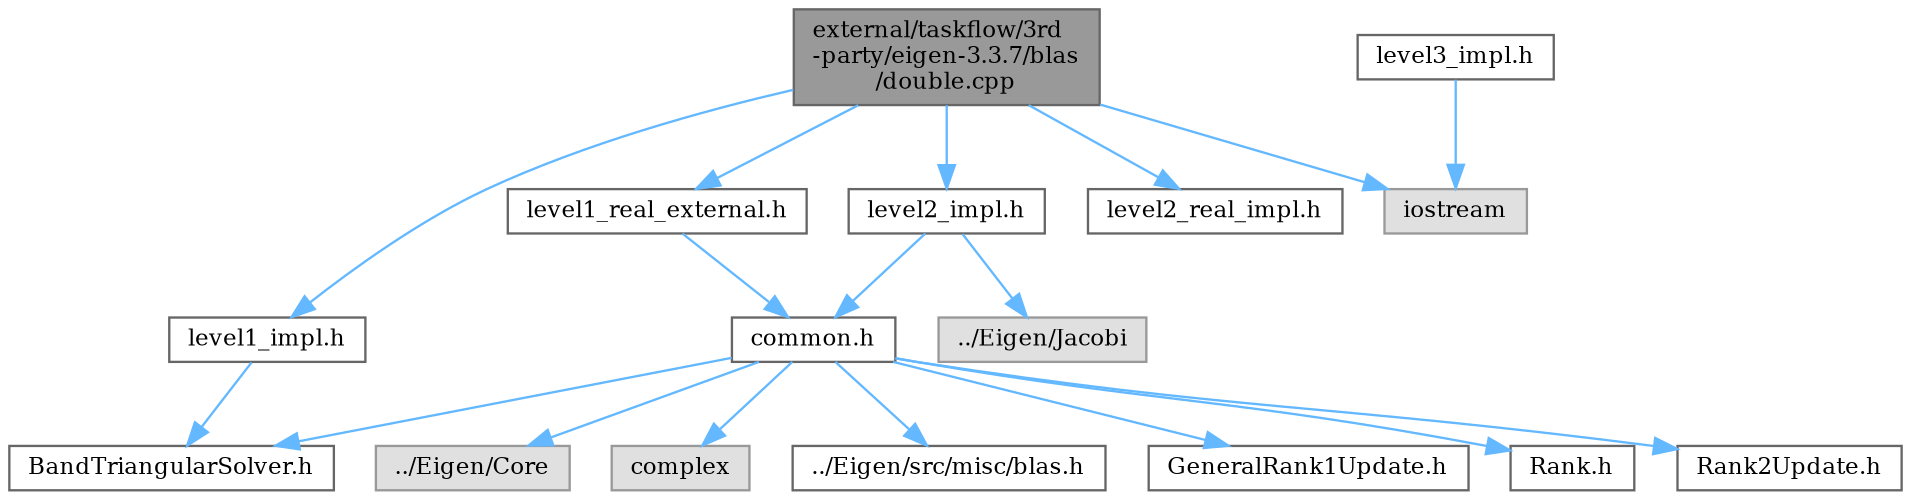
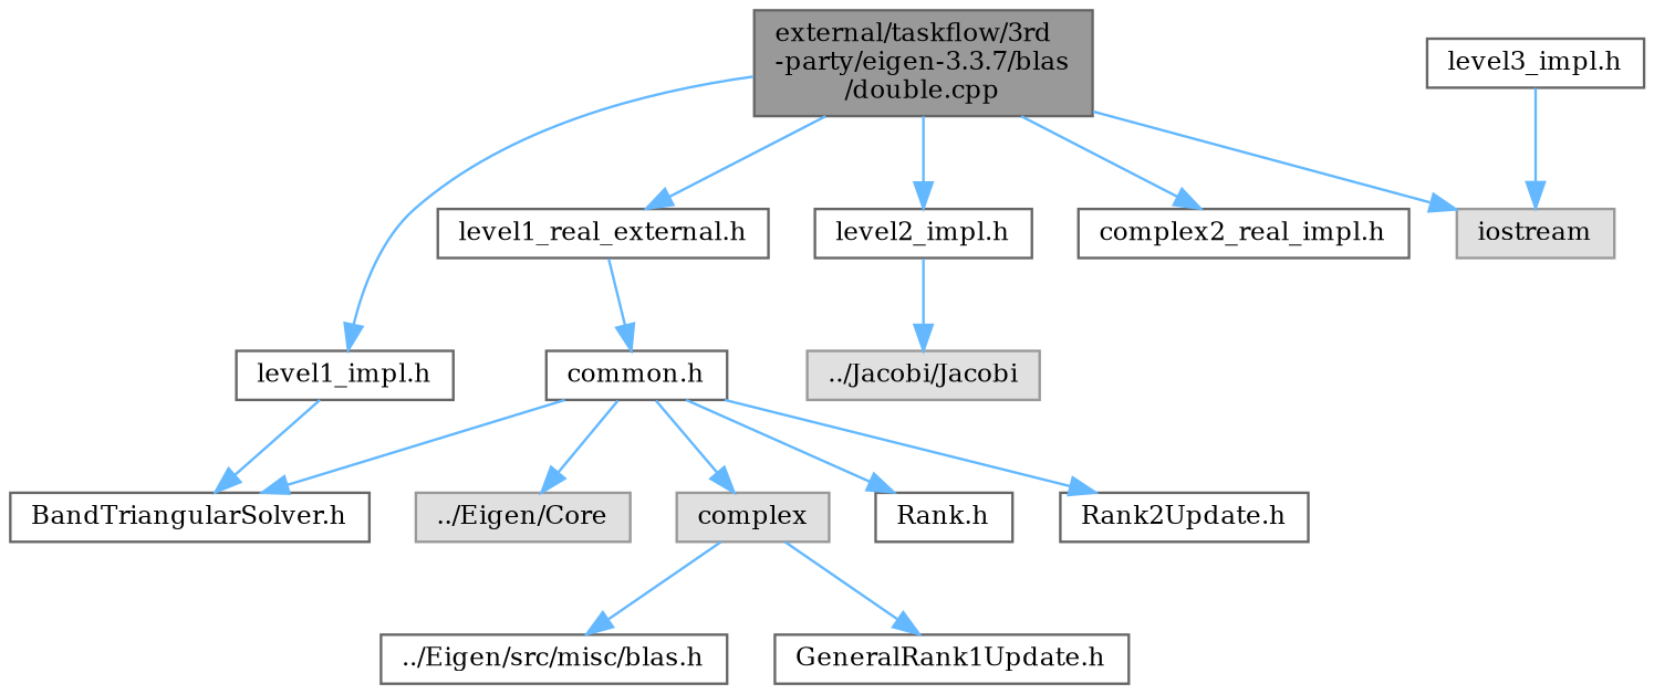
  digraph {
    fontname="DejaVu Serif"
    node [color=grey40 fillcolor=white fontname="DejaVu Serif" fontsize=10 shape=box style=filled]
    edge [color=steelblue1 fontname="DejaVu Serif" fontsize=10 labelfontname=Helvetica labelfontsize=10 style=solid]
    n1 [color=gray40 fillcolor=grey60 fontcolor=black height=0.2 label="external/taskflow/3rd\l-party/eigen-3.3.7/blas\l/double.cpp" width=0.4]
    n2 [height=0.2 label="level1_impl.h" width=0.4]
    n3 [height=0.2 label="level1_real_external.h" width=0.4]
    n4 [height=0.2 label="level2_impl.h" width=0.4]
-   n5 [height=0.2 label="level2_real_impl.h" width=0.4]
+   n5 [height=0.2 label="complex2_real_impl.h" width=0.4]
    n6 [color=grey60 fillcolor="#E0E0E0" height=0.2 label=iostream width=0.4]
    n7 [height=0.2 label="BandTriangularSolver.h" width=0.4]
    n8 [height=0.2 label="common.h" width=0.4]
-   n9 [color=grey60 fillcolor="#E0E0E0" height=0.2 label="../Eigen/Jacobi" width=0.4]
+   n9 [color=grey60 fillcolor="#E0E0E0" height=0.2 label="../Jacobi/Jacobi" width=0.4]
    n10 [height=0.2 label="level3_impl.h" width=0.4]
    n11 [color=grey60 fillcolor="#E0E0E0" height=0.2 label="../Eigen/Core" width=0.4]
    n12 [color=grey60 fillcolor="#E0E0E0" height=0.2 label=complex width=0.4]
    n13 [height=0.2 label="../Eigen/src/misc/blas.h" width=0.4]
    n14 [height=0.2 label="GeneralRank1Update.h" width=0.4]
    n15 [height=0.2 label="Rank.h" width=0.4]
    n16 [height=0.2 label="Rank2Update.h" width=0.4]
    n1 -> n2
    n1 -> n3
    n1 -> n4
    n1 -> n5
    n1 -> n6
    n2 -> n7
    n3 -> n8
-   n4 -> n8
    n4 -> n9
    n8 -> n7
    n8 -> n11
    n8 -> n12
-   n8 -> n13
-   n8 -> n14
+   n12 -> n13
+   n12 -> n14
    n8 -> n15
    n8 -> n16
    n10 -> n6
  }
